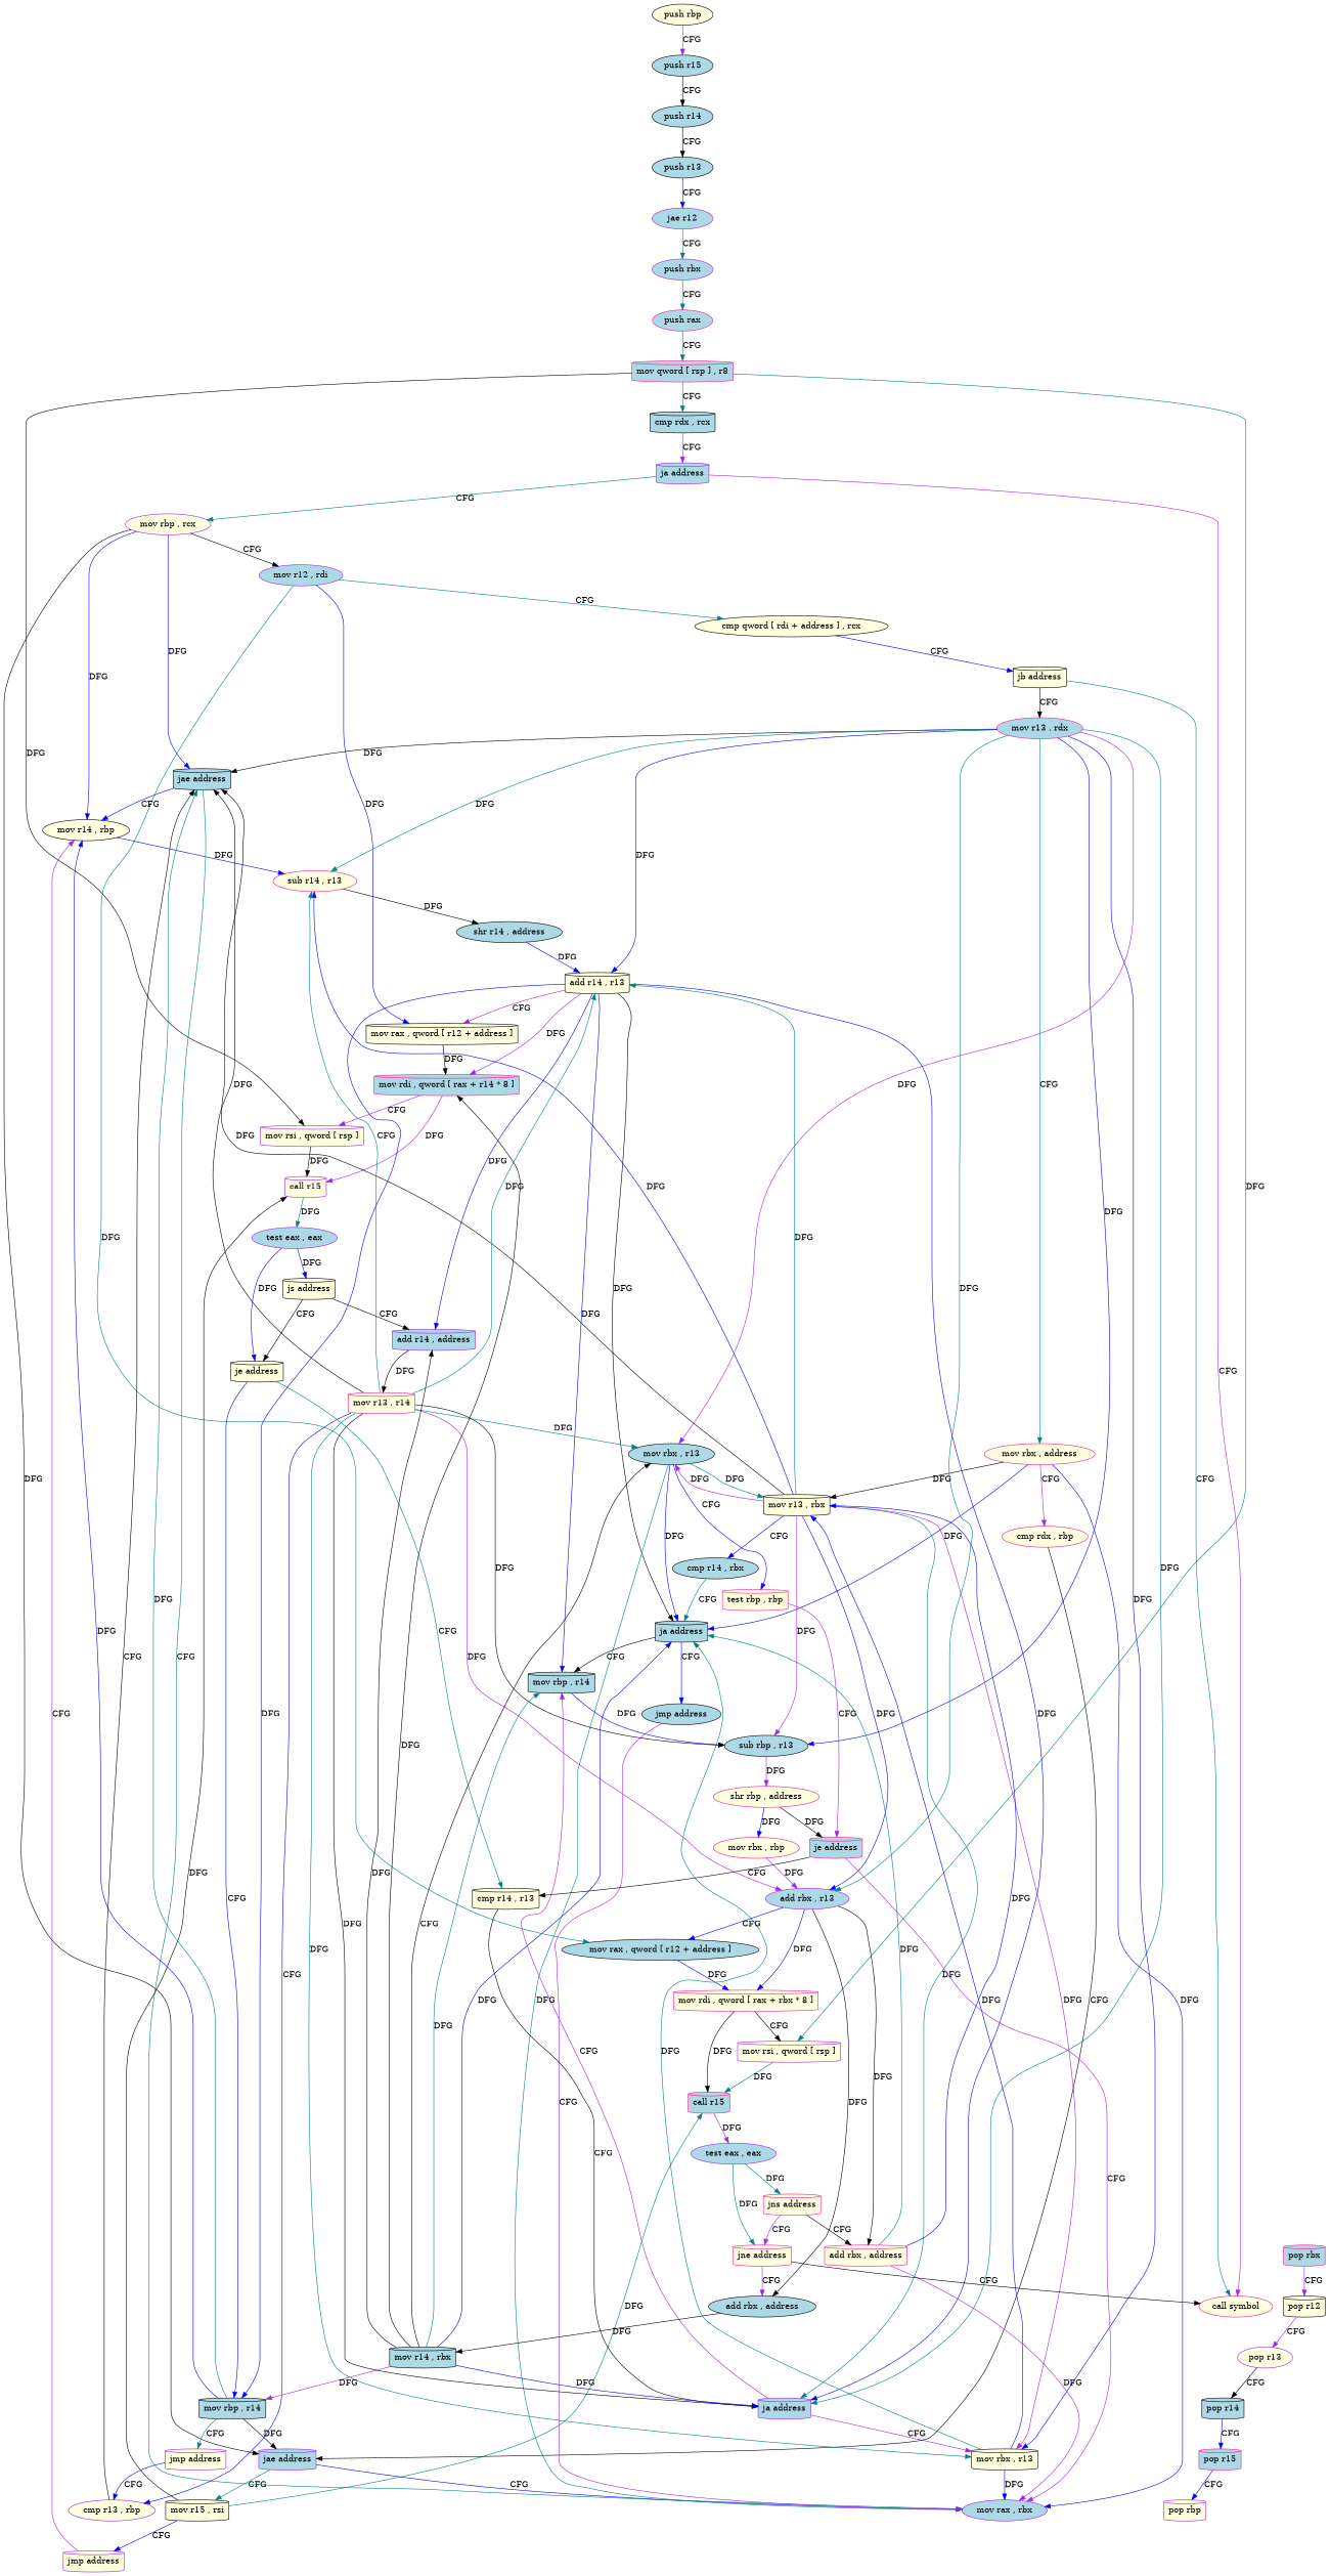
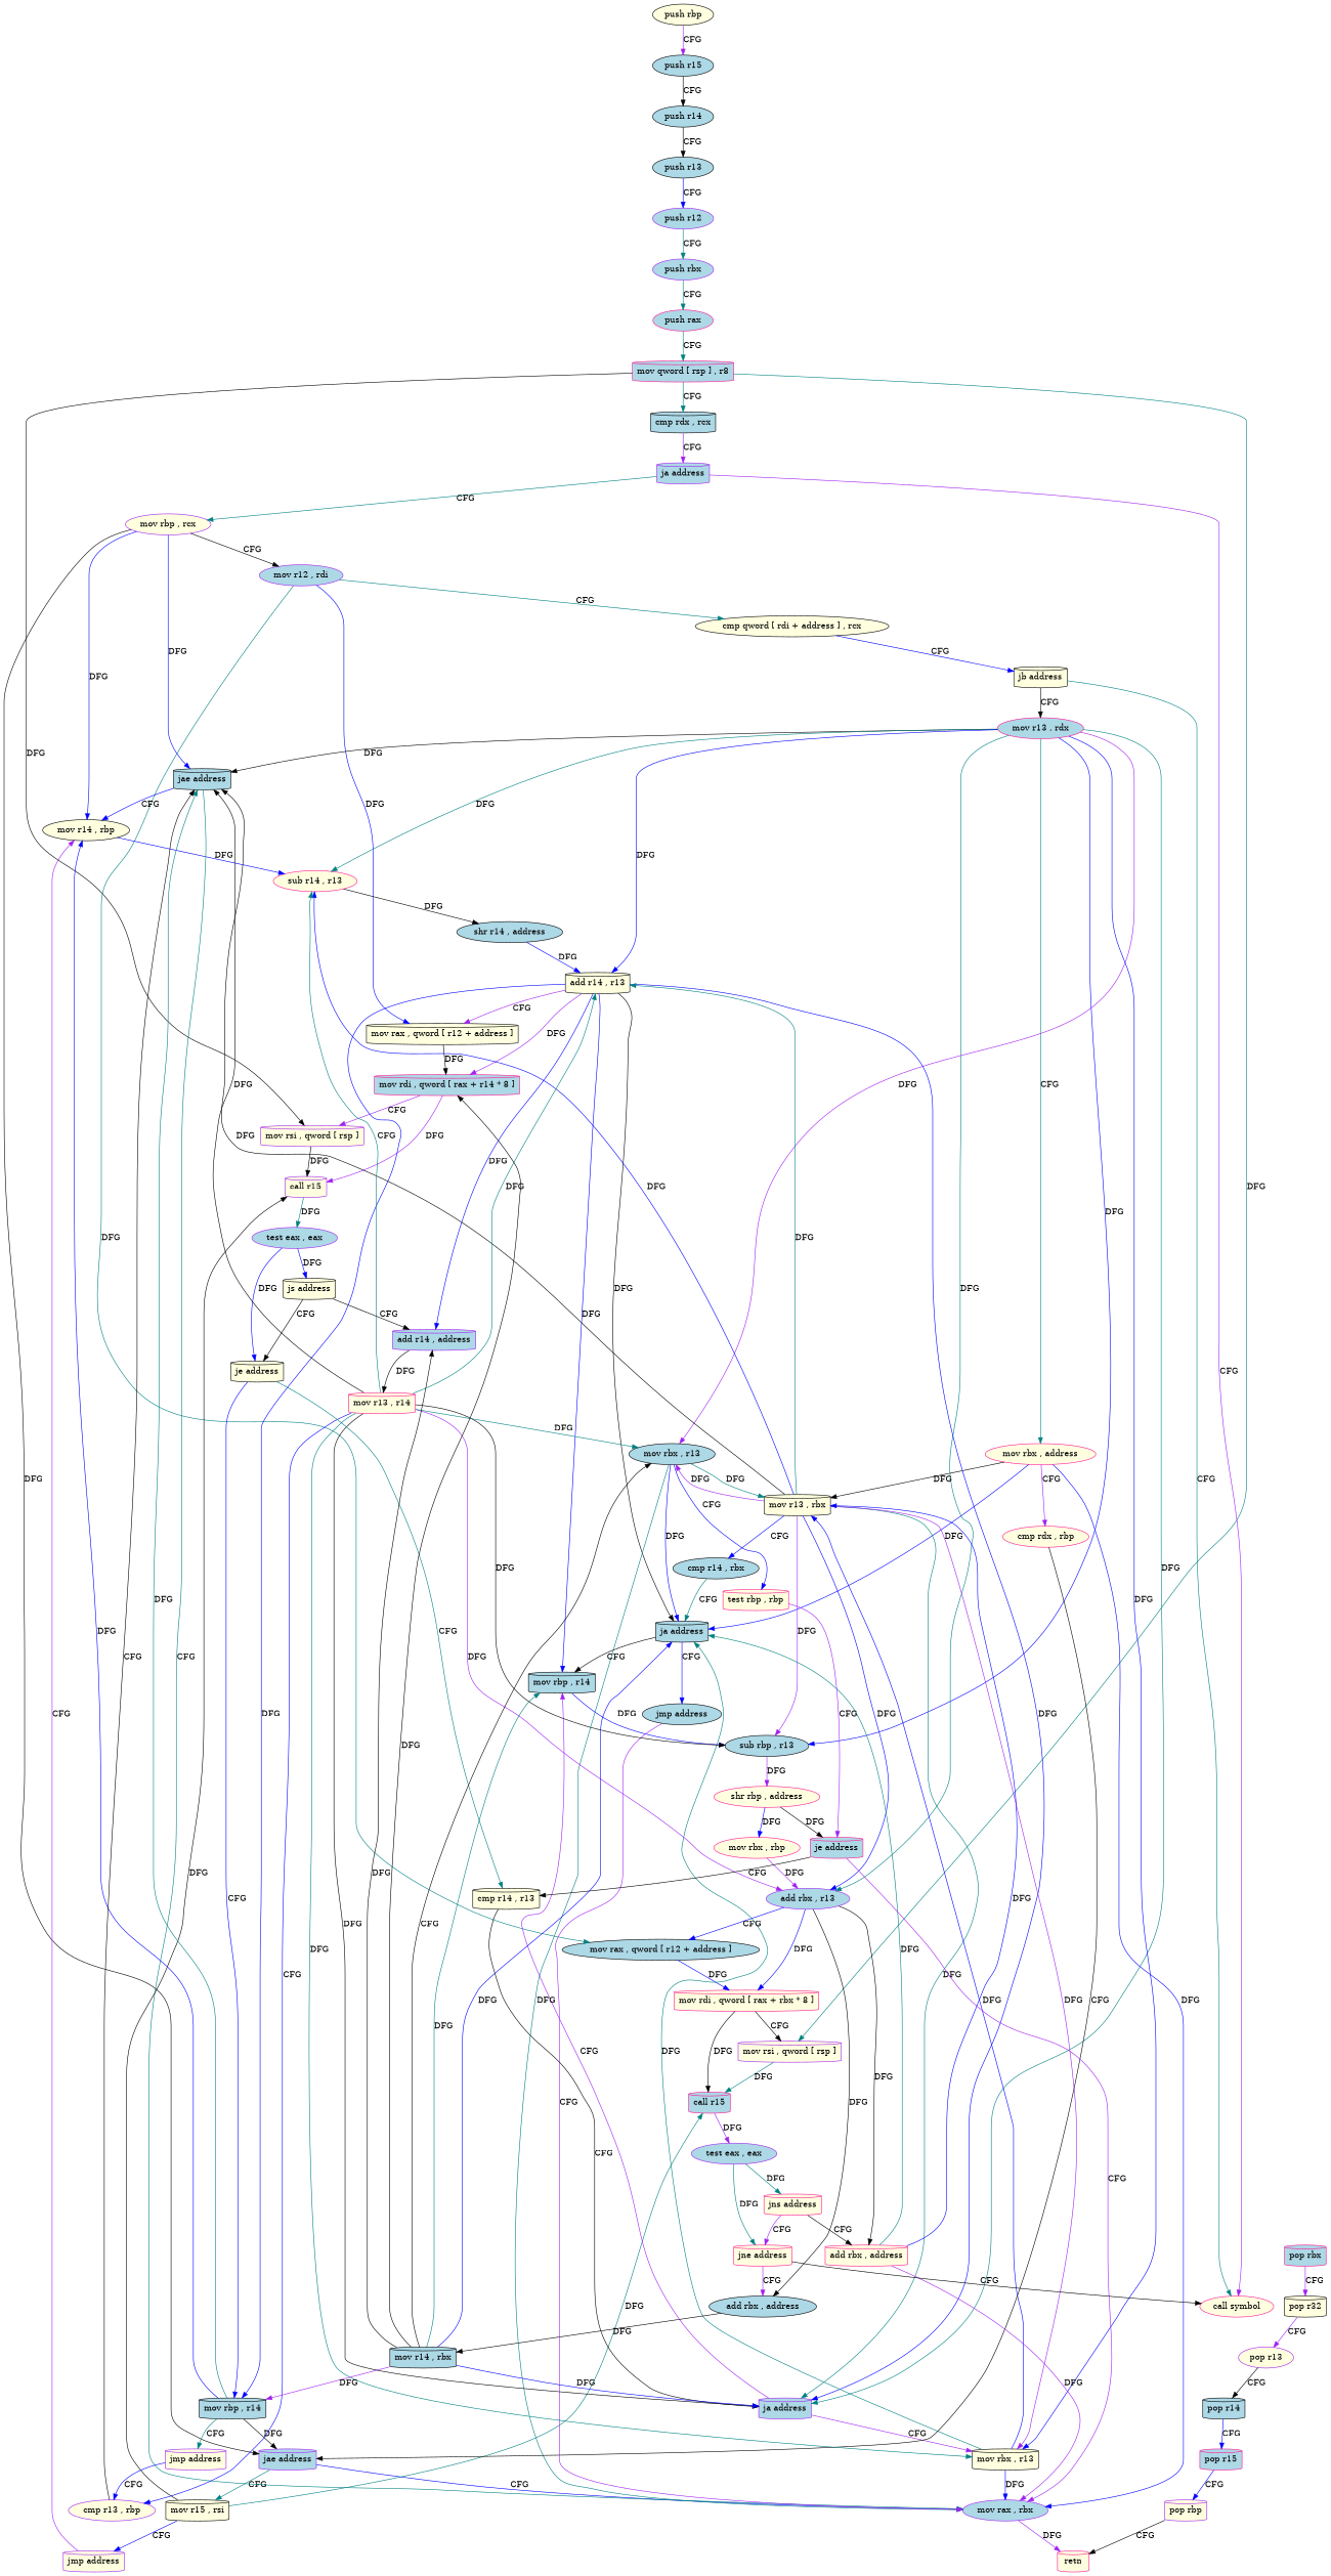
  digraph {
    node [color=black fillcolor=lightblue shape=cylinder style=filled]
    edge [color=blue]
    n1 [fillcolor=lightyellow label="push rbp" shape=ellipse]
    n2 [label="push r15" shape=ellipse]
    n3 [label="push r14" shape=ellipse]
    n4 [label="push r13" shape=ellipse]
-   n5 [color=purple label="jae r12" shape=ellipse]
+   n5 [color=purple label="push r12" shape=ellipse]
    n6 [color=purple label="push rbx" shape=ellipse]
    n7 [color=deeppink label="push rax" shape=ellipse]
    n8 [color=deeppink label="mov qword [ rsp ] , r8"]
    n9 [label="cmp rdx , rcx"]
    n10 [color=purple fillcolor=lightyellow label="mov rsi , qword [ rsp ]"]
    n11 [color=purple fillcolor=lightyellow label="mov rsi , qword [ rsp ]"]
    n12 [color=purple label="ja address"]
    n13 [color=purple fillcolor=lightyellow label="call r15"]
    n14 [color=deeppink label="call r15"]
    n15 [color=deeppink fillcolor=lightyellow label="call symbol" shape=ellipse]
    n16 [color=purple fillcolor=lightyellow label="mov rbp , rcx" shape=ellipse]
    n17 [color=purple label="mov r12 , rdi" shape=ellipse]
    n18 [color=purple label="jae address"]
    n19 [fillcolor=lightyellow label="mov r14 , rbp" shape=ellipse]
    n20 [label="jae address"]
    n21 [fillcolor=lightyellow label="cmp qword [ rdi + address ] , rcx" shape=ellipse]
    n22 [fillcolor=lightyellow label="mov rax , qword [ r12 + address ]"]
    n23 [label="mov rax , qword [ r12 + address ]" shape=ellipse]
    n24 [color=purple label="mov rax , rbx" shape=ellipse]
    n25 [fillcolor=lightyellow label="mov r15 , rsi"]
    n26 [color=deeppink fillcolor=lightyellow label="sub r14 , r13" shape=ellipse]
    n27 [fillcolor=lightyellow label="jb address"]
    n28 [color=deeppink label="mov rdi , qword [ rax + r14 * 8 ]"]
    n29 [color=deeppink fillcolor=lightyellow label="mov rdi , qword [ rax + rbx * 8 ]"]
    n30 [color=deeppink label="mov r13 , rdx" shape=ellipse]
    n31 [color=deeppink fillcolor=lightyellow label="mov rbx , address" shape=ellipse]
    n32 [fillcolor=lightyellow label="add r14 , r13"]
    n33 [color=purple label="ja address"]
    n34 [fillcolor=lightyellow label="mov rbx , r13"]
    n35 [label="sub rbp , r13" shape=ellipse]
    n36 [color=purple label="add rbx , r13" shape=ellipse]
    n37 [label="mov rbx , r13" shape=ellipse]
    n38 [color=deeppink fillcolor=lightyellow label="cmp rdx , rbp" shape=ellipse]
    n39 [fillcolor=lightyellow label="mov r13 , rbx"]
    n40 [label="ja address"]
    n41 [label="shr r14 , address" shape=ellipse]
    n42 [color=purple label="add r14 , address"]
    n43 [label="mov rbp , r14"]
    n44 [label="mov rbp , r14"]
    n45 [color=deeppink fillcolor=lightyellow label="shr rbp , address" shape=ellipse]
    n46 [color=deeppink fillcolor=lightyellow label="add rbx , address"]
    n47 [label="add rbx , address" shape=ellipse]
    n48 [color=deeppink fillcolor=lightyellow label="test rbp , rbp"]
+   n49 [color=deeppink fillcolor=lightyellow label=retn]
    n50 [label="cmp r14 , rbx" shape=ellipse]
    n51 [label="jmp address" shape=ellipse]
    n52 [color=purple fillcolor=lightyellow label="jmp address"]
    n53 [color=purple label="test eax , eax" shape=ellipse]
    n54 [color=purple label="test eax , eax" shape=ellipse]
    n55 [color=deeppink label="pop rbx"]
-   n56 [fillcolor=lightyellow label="pop r12"]
+   n56 [fillcolor=lightyellow label="pop r32"]
    n57 [color=purple fillcolor=lightyellow label="pop r13" shape=ellipse]
    n58 [label="pop r14"]
    n59 [color=deeppink label="pop r15"]
    n60 [color=purple fillcolor=lightyellow label="pop rbp"]
    n61 [color=deeppink fillcolor=lightyellow label="mov r13 , r14"]
    n62 [color=purple fillcolor=lightyellow label="jmp address"]
    n63 [fillcolor=lightyellow label="js address"]
    n64 [fillcolor=lightyellow label="je address"]
    n65 [fillcolor=lightyellow label="cmp r14 , r13"]
    n66 [color=purple fillcolor=lightyellow label="cmp r13 , rbp" shape=ellipse]
    n67 [color=deeppink fillcolor=lightyellow label="mov rbx , rbp" shape=ellipse]
    n68 [color=deeppink label="je address"]
    n69 [label="mov r14 , rbx"]
    n70 [color=deeppink fillcolor=lightyellow label="jns address"]
    n71 [color=deeppink fillcolor=lightyellow label="jne address"]
    n1 -> n2 [color=purple label=CFG]
    n2 -> n3 [color=black label=CFG]
    n3 -> n4 [color=black label=CFG]
    n4 -> n5 [label=CFG]
    n5 -> n6 [color=teal label=CFG]
    n6 -> n7 [color=teal label=CFG]
    n7 -> n8 [color=teal label=CFG]
    n8 -> n9 [color=teal label=CFG]
    n8 -> n10 [color=black label=DFG]
    n8 -> n11 [color=teal label=DFG]
    n9 -> n12 [color=purple label=CFG]
    n10 -> n13 [color=black label=DFG]
    n11 -> n14 [color=teal label=DFG]
    n12 -> n15 [color=purple label=CFG]
    n12 -> n16 [color=teal label=CFG]
    n13 -> n53 [color=teal label=DFG]
    n14 -> n54 [color=purple label=DFG]
    n16 -> n17 [color=black label=CFG]
    n16 -> n18 [color=black label=DFG]
    n16 -> n19 [label=DFG]
    n16 -> n20 [label=DFG]
    n17 -> n21 [color=teal label=CFG]
    n17 -> n22 [label=DFG]
    n17 -> n23 [color=teal label=DFG]
    n18 -> n24 [label=CFG]
    n18 -> n25 [color=teal label=CFG]
    n19 -> n26 [label=DFG]
    n20 -> n19 [label=CFG]
    n20 -> n24 [color=teal label=CFG]
    n21 -> n27 [label=CFG]
    n22 -> n28 [color=black label=DFG]
    n23 -> n29 [label=DFG]
+   n24 -> n49 [color=purple label=DFG]
    n25 -> n13 [color=black label=DFG]
    n25 -> n14 [color=teal label=DFG]
    n25 -> n52 [label=CFG]
    n26 -> n41 [color=black label=DFG]
    n27 -> n15 [color=teal label=CFG]
    n27 -> n30 [color=black label=CFG]
    n28 -> n10 [color=purple label=CFG]
    n28 -> n13 [color=purple label=DFG]
    n29 -> n11 [color=black label=CFG]
    n29 -> n14 [color=black label=DFG]
    n30 -> n20 [color=black label=DFG]
    n30 -> n26 [color=teal label=DFG]
    n30 -> n31 [color=teal label=CFG]
    n30 -> n32 [label=DFG]
    n30 -> n33 [color=teal label=DFG]
    n30 -> n34 [label=DFG]
    n30 -> n35 [label=DFG]
    n30 -> n36 [color=teal label=DFG]
    n30 -> n37 [color=purple label=DFG]
    n31 -> n24 [label=DFG]
    n31 -> n38 [color=purple label=CFG]
    n31 -> n39 [color=black label=DFG]
    n31 -> n40 [label=DFG]
    n32 -> n22 [color=purple label=CFG]
    n32 -> n28 [color=purple label=DFG]
    n32 -> n33 [label=DFG]
    n32 -> n40 [color=black label=DFG]
    n32 -> n42 [label=DFG]
    n32 -> n43 [label=DFG]
    n32 -> n44 [label=DFG]
    n33 -> n34 [color=purple label=CFG]
    n33 -> n44 [color=purple label=CFG]
    n34 -> n24 [label=DFG]
    n34 -> n39 [label=DFG]
    n34 -> n40 [color=teal label=DFG]
    n35 -> n45 [color=purple label=DFG]
    n36 -> n23 [label=CFG]
    n36 -> n29 [label=DFG]
    n36 -> n46 [color=black label=DFG]
    n36 -> n47 [color=black label=DFG]
    n37 -> n24 [color=teal label=DFG]
    n37 -> n39 [color=teal label=DFG]
    n37 -> n40 [label=DFG]
    n37 -> n48 [label=CFG]
    n38 -> n18 [color=black label=CFG]
    n39 -> n20 [color=black label=DFG]
    n39 -> n26 [label=DFG]
    n39 -> n32 [color=teal label=DFG]
    n39 -> n33 [color=teal label=DFG]
    n39 -> n34 [color=purple label=DFG]
    n39 -> n35 [color=purple label=DFG]
    n39 -> n36 [label=DFG]
    n39 -> n37 [color=purple label=DFG]
    n39 -> n50 [label=CFG]
    n40 -> n44 [color=black label=CFG]
    n40 -> n51 [label=CFG]
    n41 -> n32 [label=DFG]
    n42 -> n61 [color=black label=DFG]
    n43 -> n18 [color=black label=DFG]
    n43 -> n19 [label=DFG]
    n43 -> n20 [color=teal label=DFG]
    n43 -> n62 [color=teal label=CFG]
    n44 -> n35 [label=DFG]
    n45 -> n67 [label=DFG]
    n45 -> n68 [color=black label=DFG]
    n46 -> n24 [color=purple label=DFG]
    n46 -> n39 [label=DFG]
    n46 -> n40 [color=teal label=DFG]
    n47 -> n69 [color=black label=DFG]
    n48 -> n68 [color=purple label=CFG]
    n50 -> n40 [color=teal label=CFG]
    n51 -> n24 [color=purple label=CFG]
    n52 -> n19 [color=purple label=CFG]
    n53 -> n63 [label=DFG]
    n53 -> n64 [label=DFG]
    n54 -> n70 [color=teal label=DFG]
    n54 -> n71 [color=teal label=DFG]
    n55 -> n56 [color=purple label=CFG]
    n56 -> n57 [color=purple label=CFG]
    n57 -> n58 [color=black label=CFG]
    n58 -> n59 [label=CFG]
    n59 -> n60 [label=CFG]
+   n60 -> n49 [color=black label=CFG]
    n61 -> n20 [color=black label=DFG]
    n61 -> n26 [color=teal label=CFG]
    n61 -> n32 [color=teal label=DFG]
    n61 -> n33 [color=black label=DFG]
    n61 -> n34 [color=teal label=DFG]
    n61 -> n35 [color=black label=DFG]
    n61 -> n36 [color=purple label=DFG]
    n61 -> n37 [color=teal label=DFG]
    n61 -> n66 [label=CFG]
    n62 -> n66 [label=CFG]
    n63 -> n42 [color=black label=CFG]
    n63 -> n64 [color=black label=CFG]
    n64 -> n43 [label=CFG]
    n64 -> n65 [color=teal label=CFG]
    n65 -> n33 [color=black label=CFG]
    n66 -> n20 [color=black label=CFG]
    n67 -> n36 [color=purple label=DFG]
    n68 -> n24 [color=purple label=CFG]
    n68 -> n65 [color=black label=CFG]
    n69 -> n28 [color=black label=DFG]
    n69 -> n33 [label=DFG]
    n69 -> n37 [color=black label=CFG]
    n69 -> n40 [label=DFG]
    n69 -> n42 [color=black label=DFG]
    n69 -> n43 [color=purple label=DFG]
    n69 -> n44 [color=teal label=DFG]
    n70 -> n46 [color=black label=CFG]
    n70 -> n71 [color=purple label=CFG]
    n71 -> n15 [color=black label=CFG]
    n71 -> n47 [color=purple label=CFG]
  }
